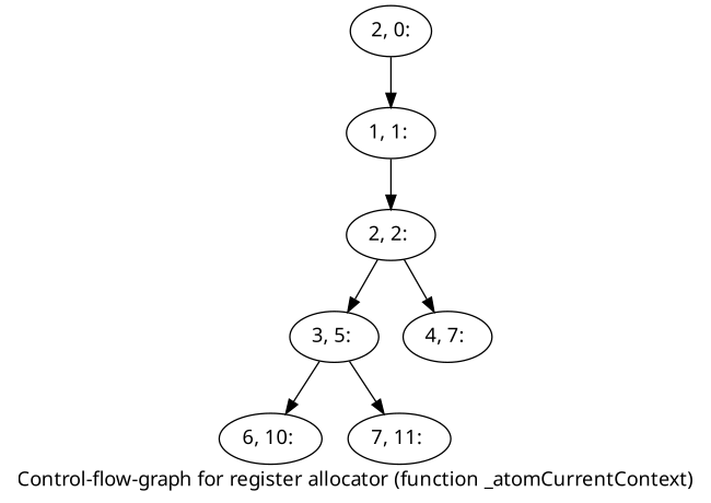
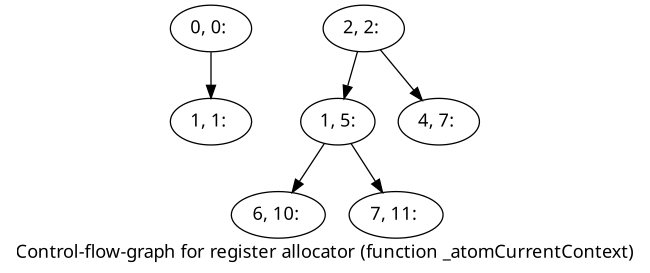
  digraph {
    fontname="Noto Sans"
    label="Control-flow-graph for register allocator (function _atomCurrentContext)"
    node [fontname="Noto Sans"]
    edge [fontname="Noto Sans"]
-   n1 [label="2, 0:"]
+   n1 [label="0, 0: "]
    n2 [label="1, 1: "]
    n3 [label="2, 2: "]
-   n4 [label="3, 5: "]
+   n4 [label="1, 5:"]
    n5 [label="4, 7: "]
    n6 [label="6, 10: "]
    n7 [label="7, 11: "]
    n1 -> n2
-   n2 -> n3
    n3 -> n4
    n3 -> n5
    n4 -> n6
    n4 -> n7
  }
